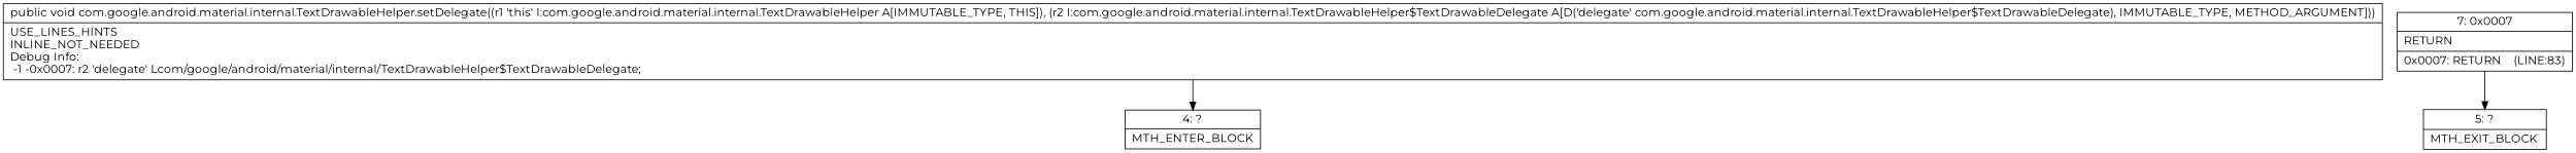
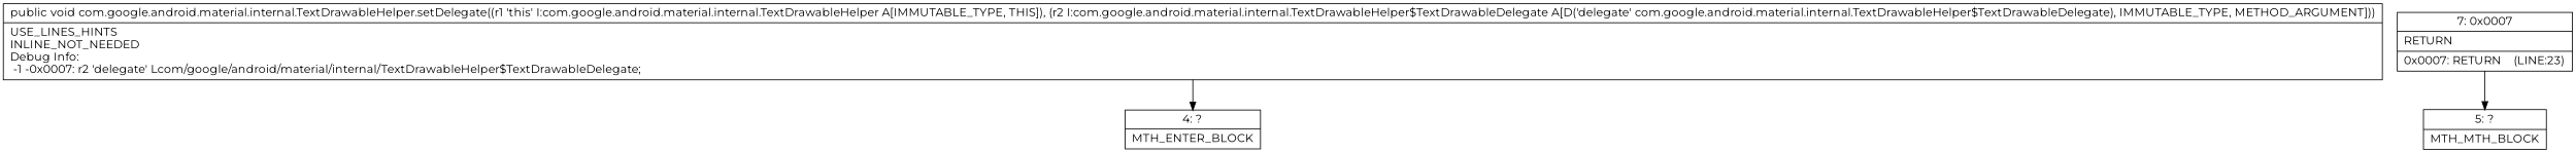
  digraph {
    fontname=Montserrat
    node [fontname=Montserrat shape=record]
    edge [fontname=Montserrat]
    n1 [label="{4\:\ ?|MTH_ENTER_BLOCK\l}"]
-   n2 [label="{7\:\ 0x0007|RETURN\l|0x0007: RETURN    (LINE:83)\l}"]
-   n3 [label="{5\:\ ?|MTH_EXIT_BLOCK\l}"]
+   n2 [label="{7\:\ 0x0007|RETURN\l|0x0007: RETURN    (LINE:23)\l}"]
+   n3 [label="{5\:\ ?|MTH_MTH_BLOCK\l}"]
    n4 [label="{public void com.google.android.material.internal.TextDrawableHelper.setDelegate((r1 'this' I:com.google.android.material.internal.TextDrawableHelper A[IMMUTABLE_TYPE, THIS]), (r2 I:com.google.android.material.internal.TextDrawableHelper$TextDrawableDelegate A[D('delegate' com.google.android.material.internal.TextDrawableHelper$TextDrawableDelegate), IMMUTABLE_TYPE, METHOD_ARGUMENT]))  | USE_LINES_HINTS\lINLINE_NOT_NEEDED\lDebug Info:\l  \-1 \-0x0007: r2 'delegate' Lcom\/google\/android\/material\/internal\/TextDrawableHelper$TextDrawableDelegate;\l}"]
    n2 -> n3
    n4 -> n1
  }
